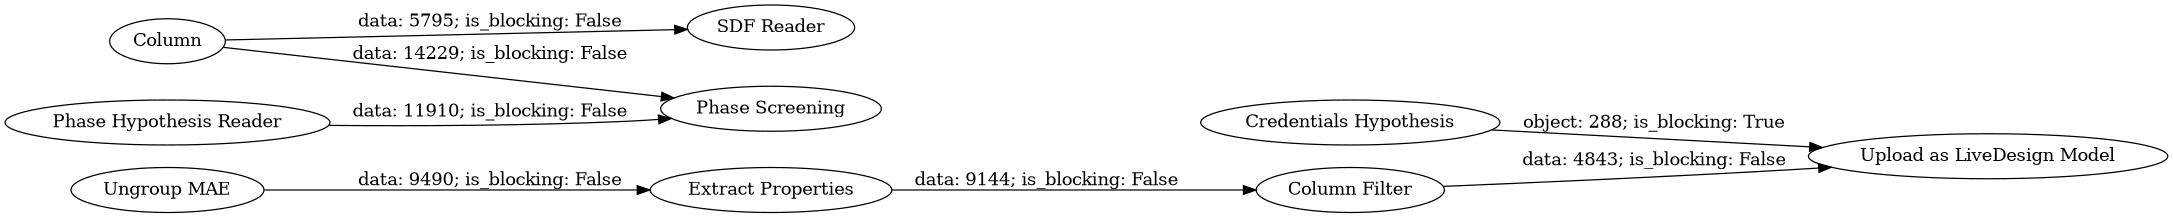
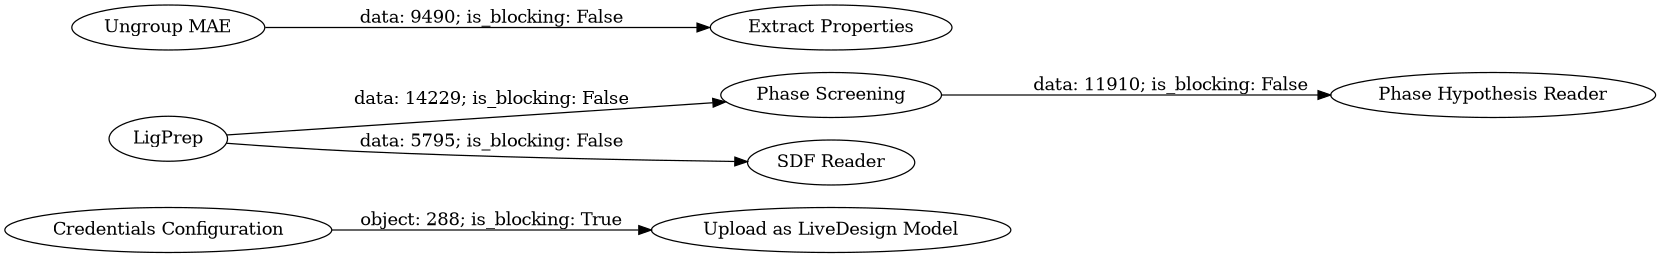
  digraph {
    rankdir=LR
-   n1 [label="Credentials Hypothesis"]
+   n1 [label="Credentials Configuration"]
    n2 [label="Upload as LiveDesign Model"]
    n3 [label="Phase Screening"]
    n4 [label="Ungroup MAE"]
    n5 [label="Extract Properties"]
-   n6 [label=Column]
+   n6 [label=LigPrep]
    n7 [label="SDF Reader"]
-   n8 [label="Column Filter"]
    n9 [label="Phase Hypothesis Reader"]
    n1 -> n2 [label="object: 288; is_blocking: True"]
    n4 -> n5 [label="data: 9490; is_blocking: False"]
-   n5 -> n8 [label="data: 9144; is_blocking: False"]
    n6 -> n3 [label="data: 14229; is_blocking: False"]
    n6 -> n7 [label="data: 5795; is_blocking: False"]
-   n8 -> n2 [label="data: 4843; is_blocking: False"]
-   n9 -> n3 [label="data: 11910; is_blocking: False"]
+   n3 -> n9 [label="data: 11910; is_blocking: False"]
  }
